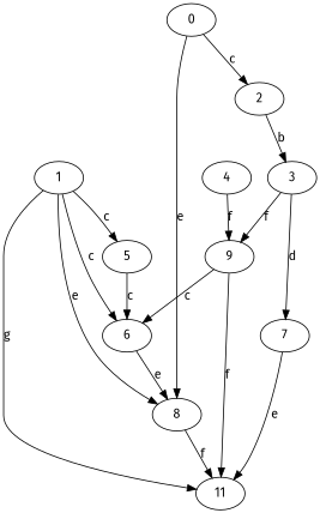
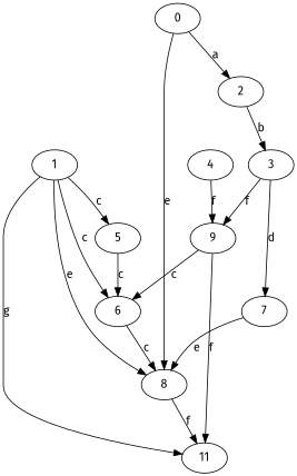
  strict digraph {
    fontname="Fira Sans"
    node [fontname="Fira Sans"]
    edge [fontname="Fira Sans"]
    1
    5
    6
    8
    11
    2
    3
    7
    9
    4
    0
    1 -> 5 [label=c]
    1 -> 6 [label=c]
    1 -> 8 [label=e]
    1 -> 11 [label=g]
    5 -> 6 [label=c]
-   6 -> 8 [label=e]
+   6 -> 8 [label=c]
    8 -> 11 [label=f]
    2 -> 3 [label=b]
    3 -> 7 [label=d]
    3 -> 9 [label=f]
-   7 -> 11 [label=e]
+   7 -> 8 [label=e]
    9 -> 6 [label=c]
    9 -> 11 [label=f]
    4 -> 9 [label=f]
    0 -> 8 [label=e]
-   0 -> 2 [label=c]
+   0 -> 2 [label=a]
  }
